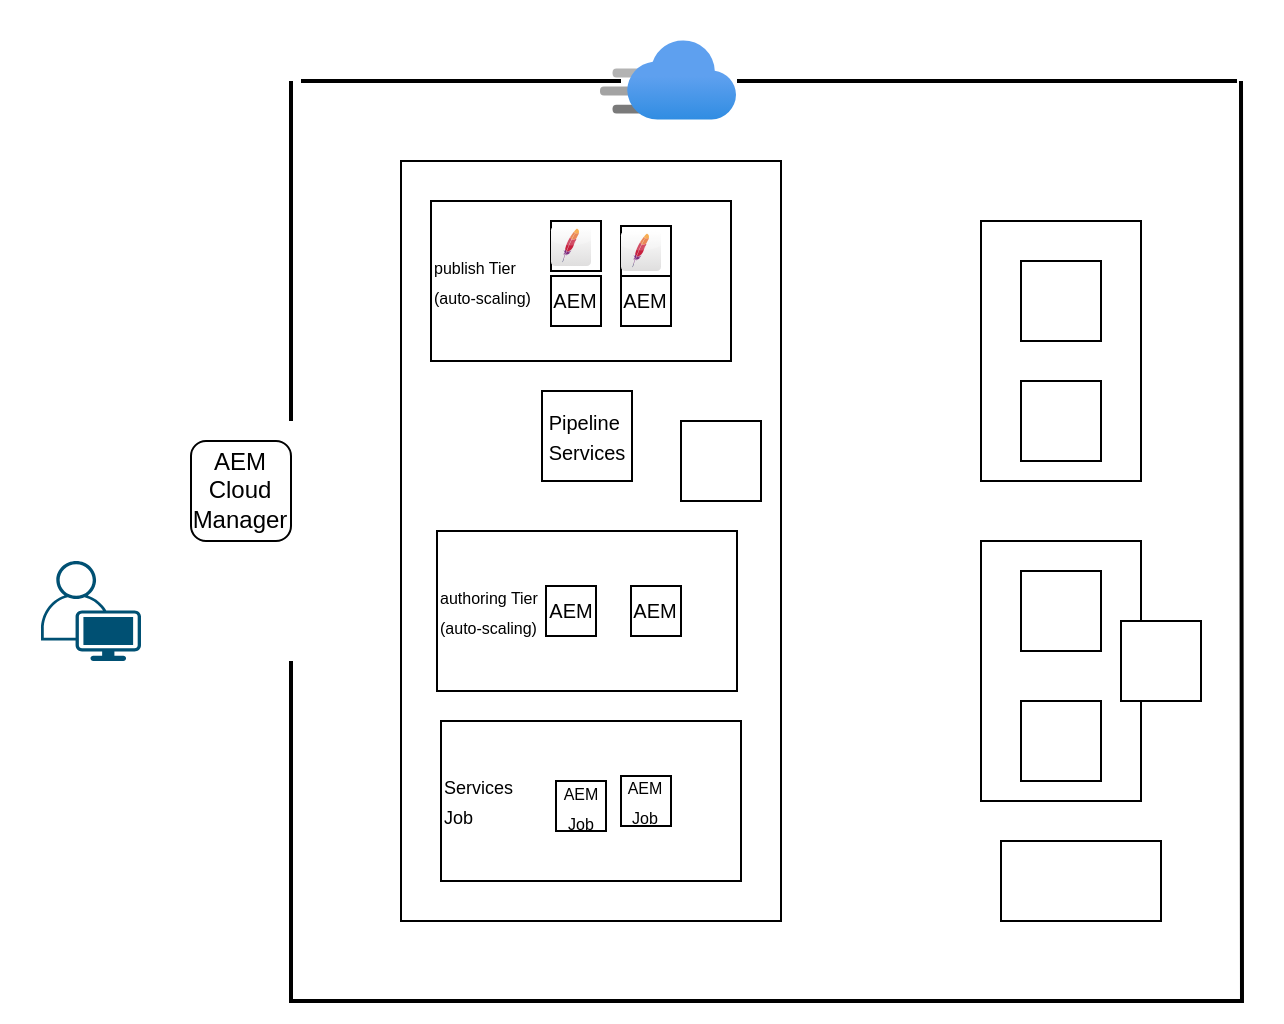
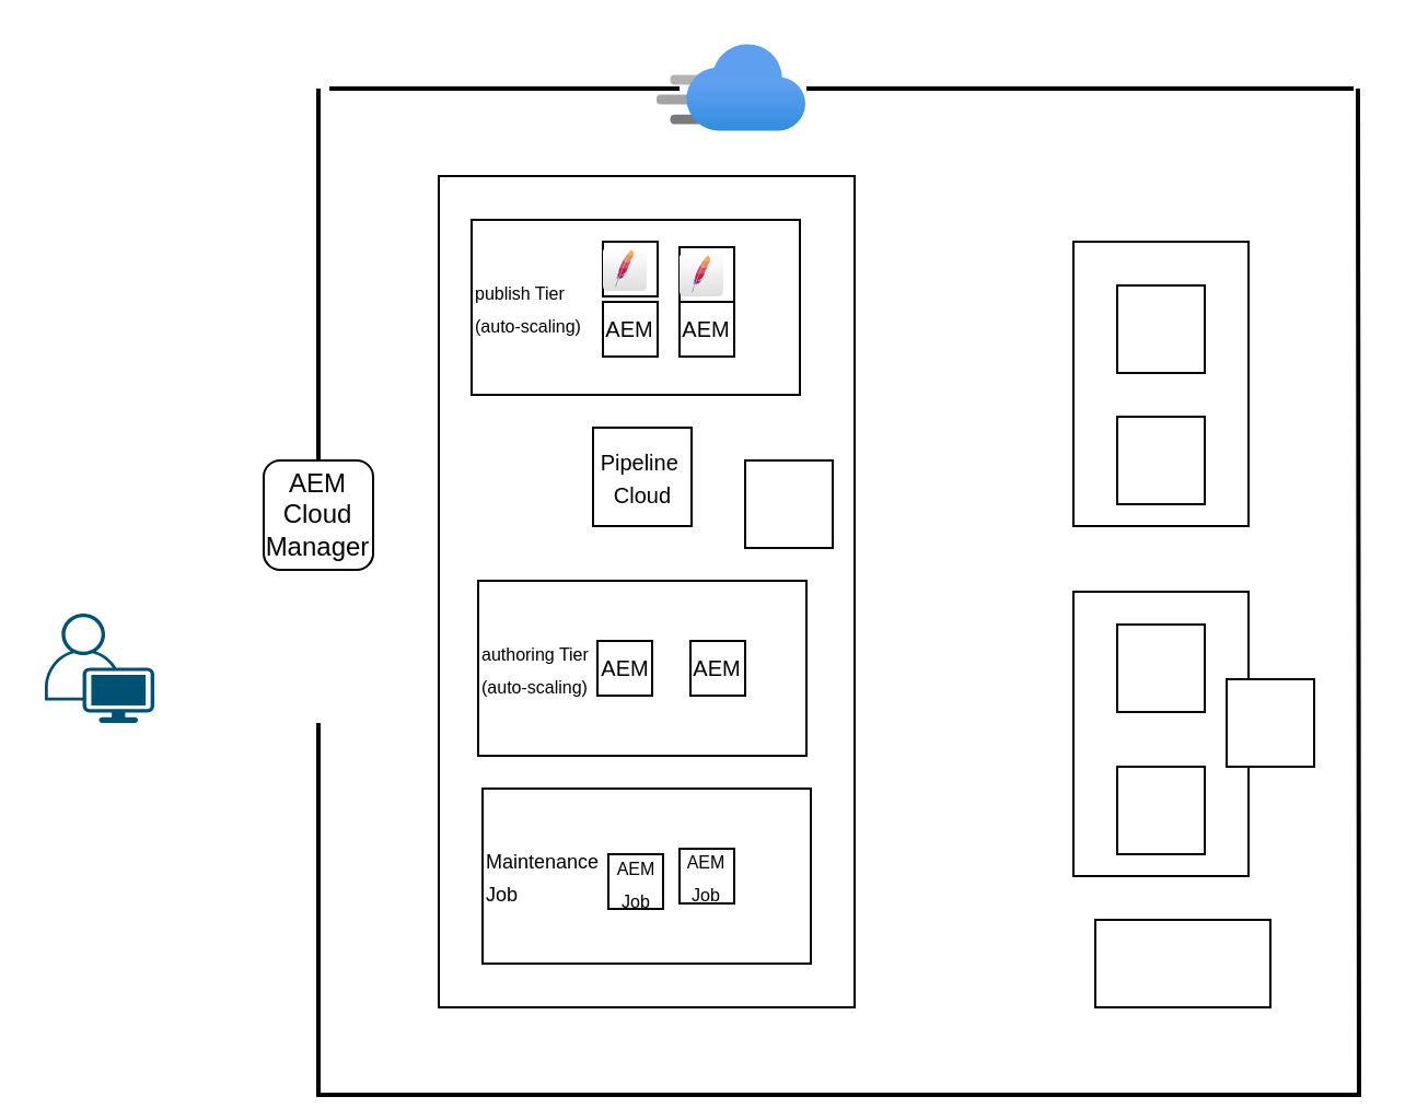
  <mxCell id="0" />
  <mxCell id="1" parent="0" />
  <mxCell id="2" value="" style="points=[[0.35,0,0],[0.98,0.51,0],[1,0.71,0],[0.67,1,0],[0,0.795,0],[0,0.65,0]];verticalLabelPosition=bottom;sketch=0;html=1;verticalAlign=top;aspect=fixed;align=center;pointerEvents=1;shape=mxgraph.cisco19.user;fillColor=#005073;strokeColor=none;" vertex="1" parent="1"><mxGeometry x="20" y="280" width="50" height="50" as="geometry" /></mxCell>
  <mxCell id="3" value="" style="shape=image;html=1;verticalAlign=top;verticalLabelPosition=bottom;labelBackgroundColor=#ffffff;imageAspect=0;aspect=fixed;image=https://cdn4.iconfinder.com/data/icons/socialcones/508/Github-128.png" vertex="1" parent="1"><mxGeometry x="120" y="280" width="50" height="50" as="geometry" /></mxCell>
- <mxCell id="4" value="AEM Cloud Manager" style="rounded=1;whiteSpace=wrap;html=1;" vertex="1" parent="1"><mxGeometry x="95" y="220" width="50" height="50" as="geometry" /></mxCell>
+ <mxCell id="4" value="AEM Cloud Manager" style="rounded=1;whiteSpace=wrap;html=1;" vertex="1" parent="1"><mxGeometry x="120" y="210" width="50" height="50" as="geometry" /></mxCell>
  <mxCell id="5" value="" style="endArrow=none;html=1;strokeWidth=2;rounded=0;edgeStyle=orthogonalEdgeStyle;exitX=1;exitY=0.5;exitDx=0;exitDy=0;exitPerimeter=0;" edge="1" parent="1" source="6"><mxGeometry width="50" height="50" relative="1" as="geometry"><mxPoint x="150" y="490" as="sourcePoint" /><mxPoint x="620" y="40" as="targetPoint" /></mxGeometry></mxCell>
  <mxCell id="6" value="" style="line;strokeWidth=2;direction=south;html=1;" vertex="1" parent="1"><mxGeometry x="140" y="330" width="10" height="160" as="geometry" /></mxCell>
  <mxCell id="7" value="" style="line;strokeWidth=2;direction=south;html=1;" vertex="1" parent="1"><mxGeometry x="140" y="40" width="10" height="170" as="geometry" /></mxCell>
  <mxCell id="8" value="" style="line;strokeWidth=2;direction=west;html=1;" vertex="1" parent="1"><mxGeometry x="150" y="35" width="160" height="10" as="geometry" /></mxCell>
  <mxCell id="9" value="" style="aspect=fixed;html=1;points=[];align=center;image;fontSize=12;image=img/lib/azure2/app_services/CDN_Profiles.svg;" vertex="1" parent="1"><mxGeometry x="300" width="68" height="40" as="geometry" y="20" /></mxCell>
  <mxCell id="10" value="" style="line;strokeWidth=2;direction=west;html=1;" vertex="1" parent="1"><mxGeometry x="368" y="35" width="250" height="10" as="geometry" /></mxCell>
  <mxCell id="11" value="" style="rounded=0;whiteSpace=wrap;html=1;direction=south;" vertex="1" parent="1"><mxGeometry x="250" y="110" width="60" height="120" as="geometry" /></mxCell>
  <mxCell id="12" value="" style="rounded=0;whiteSpace=wrap;html=1;direction=south;" vertex="1" parent="1"><mxGeometry x="200" y="80" width="190" height="380" as="geometry" /></mxCell>
  <mxCell id="13" value="" style="rounded=0;whiteSpace=wrap;html=1;direction=west;" vertex="1" parent="1"><mxGeometry x="500" y="420" width="80" height="40" as="geometry" /></mxCell>
  <mxCell id="14" value="" style="rounded=0;whiteSpace=wrap;html=1;direction=south;" vertex="1" parent="1"><mxGeometry x="490" y="270" width="80" height="130" as="geometry" /></mxCell>
  <mxCell id="15" value="" style="rounded=0;whiteSpace=wrap;html=1;direction=south;" vertex="1" parent="1"><mxGeometry x="490" y="110" width="80" height="130" as="geometry" /></mxCell>
  <mxCell id="16" value="" style="whiteSpace=wrap;html=1;aspect=fixed;" vertex="1" parent="1"><mxGeometry x="510" y="130" width="40" height="40" as="geometry" /></mxCell>
  <mxCell id="17" value="" style="whiteSpace=wrap;html=1;aspect=fixed;" vertex="1" parent="1"><mxGeometry x="510" y="190" width="40" height="40" as="geometry" /></mxCell>
  <mxCell id="18" value="" style="whiteSpace=wrap;html=1;aspect=fixed;" vertex="1" parent="1"><mxGeometry x="510" y="285" width="40" height="40" as="geometry" /></mxCell>
  <mxCell id="19" value="" style="whiteSpace=wrap;html=1;aspect=fixed;" vertex="1" parent="1"><mxGeometry x="510" y="350" width="40" height="40" as="geometry" /></mxCell>
  <mxCell id="20" value="" style="whiteSpace=wrap;html=1;aspect=fixed;" vertex="1" parent="1"><mxGeometry x="560" y="310" width="40" height="40" as="geometry" /></mxCell>
- <mxCell id="21" value="&lt;font style=&quot;font-size: 10px&quot;&gt;Pipeline&amp;nbsp;&lt;br&gt;Services&lt;/font&gt;" style="whiteSpace=wrap;html=1;aspect=fixed;" vertex="1" parent="1"><mxGeometry x="270.5" y="195" width="45" height="45" as="geometry" /></mxCell>
- <mxCell id="22" value="&lt;font style=&quot;font-size: 9px&quot;&gt;Services&lt;br&gt;Job&lt;/font&gt;" style="rounded=0;whiteSpace=wrap;html=1;align=left;" vertex="1" parent="1"><mxGeometry x="220" y="360" width="150" height="80" as="geometry" /></mxCell>
+ <mxCell id="21" value="&lt;font style=&quot;font-size: 10px&quot;&gt;Pipeline&amp;nbsp;&lt;br&gt;Cloud&lt;/font&gt;" style="whiteSpace=wrap;html=1;aspect=fixed;" vertex="1" parent="1"><mxGeometry x="270.5" y="195" width="45" height="45" as="geometry" /></mxCell>
+ <mxCell id="22" value="&lt;font style=&quot;font-size: 9px&quot;&gt;Maintenance&lt;br&gt;Job&lt;/font&gt;" style="rounded=0;whiteSpace=wrap;html=1;align=left;" vertex="1" parent="1"><mxGeometry x="220" y="360" width="150" height="80" as="geometry" /></mxCell>
  <mxCell id="23" value="&lt;font style=&quot;font-size: 8px&quot;&gt;publish Tier&lt;br&gt;(auto-scaling)&lt;/font&gt;" style="rounded=0;whiteSpace=wrap;html=1;align=left;" vertex="1" parent="1"><mxGeometry x="215" y="100" width="150" height="80" as="geometry" /></mxCell>
  <mxCell id="24" value="&lt;font style=&quot;font-size: 8px&quot;&gt;authoring Tier&lt;br&gt;(auto-scaling)&lt;/font&gt;" style="rounded=0;whiteSpace=wrap;html=1;align=left;" vertex="1" parent="1"><mxGeometry x="218" y="265" width="150" height="80" as="geometry" /></mxCell>
  <mxCell id="25" value="" style="whiteSpace=wrap;html=1;aspect=fixed;" vertex="1" parent="1"><mxGeometry x="340" y="210" width="40" height="40" as="geometry" /></mxCell>
  <mxCell id="26" value="&lt;font style=&quot;font-size: 10px&quot;&gt;AEM&lt;/font&gt;" style="whiteSpace=wrap;html=1;aspect=fixed;" vertex="1" parent="1"><mxGeometry x="275" y="137.5" width="25" height="25" as="geometry" /></mxCell>
  <mxCell id="27" value="&lt;font style=&quot;font-size: 10px&quot;&gt;AEM&lt;/font&gt;" style="whiteSpace=wrap;html=1;aspect=fixed;" vertex="1" parent="1"><mxGeometry x="310" y="137.5" width="25" height="25" as="geometry" /></mxCell>
  <mxCell id="28" value="" style="whiteSpace=wrap;html=1;aspect=fixed;" vertex="1" parent="1"><mxGeometry x="310" y="112.5" width="25" height="25" as="geometry" /></mxCell>
  <mxCell id="29" value="" style="whiteSpace=wrap;html=1;aspect=fixed;" vertex="1" parent="1"><mxGeometry x="275" y="110" width="25" height="25" as="geometry" /></mxCell>
  <mxCell id="30" value="" style="dashed=0;outlineConnect=0;html=1;align=center;labelPosition=center;verticalLabelPosition=bottom;verticalAlign=top;shape=mxgraph.webicons.apache;gradientColor=#DFDEDE;fontSize=8;strokeWidth=2;" vertex="1" parent="1"><mxGeometry x="275" y="112.5" width="20" height="20" as="geometry" /></mxCell>
  <mxCell id="31" value="" style="dashed=0;outlineConnect=0;html=1;align=center;labelPosition=center;verticalLabelPosition=bottom;verticalAlign=top;shape=mxgraph.webicons.apache;gradientColor=#DFDEDE;fontSize=8;strokeWidth=2;" vertex="1" parent="1"><mxGeometry x="310" y="115" width="20" height="20" as="geometry" /></mxCell>
  <mxCell id="32" value="&lt;font style=&quot;font-size: 10px&quot;&gt;AEM&lt;/font&gt;" style="whiteSpace=wrap;html=1;aspect=fixed;" vertex="1" parent="1"><mxGeometry x="272.5" y="292.5" width="25" height="25" as="geometry" /></mxCell>
  <mxCell id="33" value="&lt;font style=&quot;font-size: 10px&quot;&gt;AEM&lt;/font&gt;" style="whiteSpace=wrap;html=1;aspect=fixed;" vertex="1" parent="1"><mxGeometry x="315" y="292.5" width="25" height="25" as="geometry" /></mxCell>
  <mxCell id="34" value="&lt;font style=&quot;font-size: 8px&quot;&gt;AEM Job&lt;/font&gt;" style="whiteSpace=wrap;html=1;aspect=fixed;" vertex="1" parent="1"><mxGeometry x="277.5" y="390" width="25" height="25" as="geometry" /></mxCell>
  <mxCell id="35" value="&lt;font style=&quot;font-size: 8px&quot;&gt;AEM Job&lt;/font&gt;" style="whiteSpace=wrap;html=1;aspect=fixed;" vertex="1" parent="1"><mxGeometry x="310" y="387.5" width="25" height="25" as="geometry" /></mxCell>
